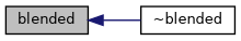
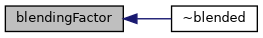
  digraph {
    rankdir=LR
    fontname="DejaVu Sans"
    node [color=black fontname="DejaVu Sans" fontsize=10 shape=record]
-   n1 [fillcolor=grey75 fontcolor=black height=0.2 label=blended style=filled width=0.4]
+   n1 [fillcolor=grey75 fontcolor=black height=0.2 label=blendingFactor style=filled width=0.4]
    n2 [height=0.2 label="~blended" width=0.4]
    n1 -> n2 [color=midnightblue dir=back fontname="DejaVu Sans" fontsize=10 labelfontname=Helvetica labelfontsize=10 style=solid]
  }
